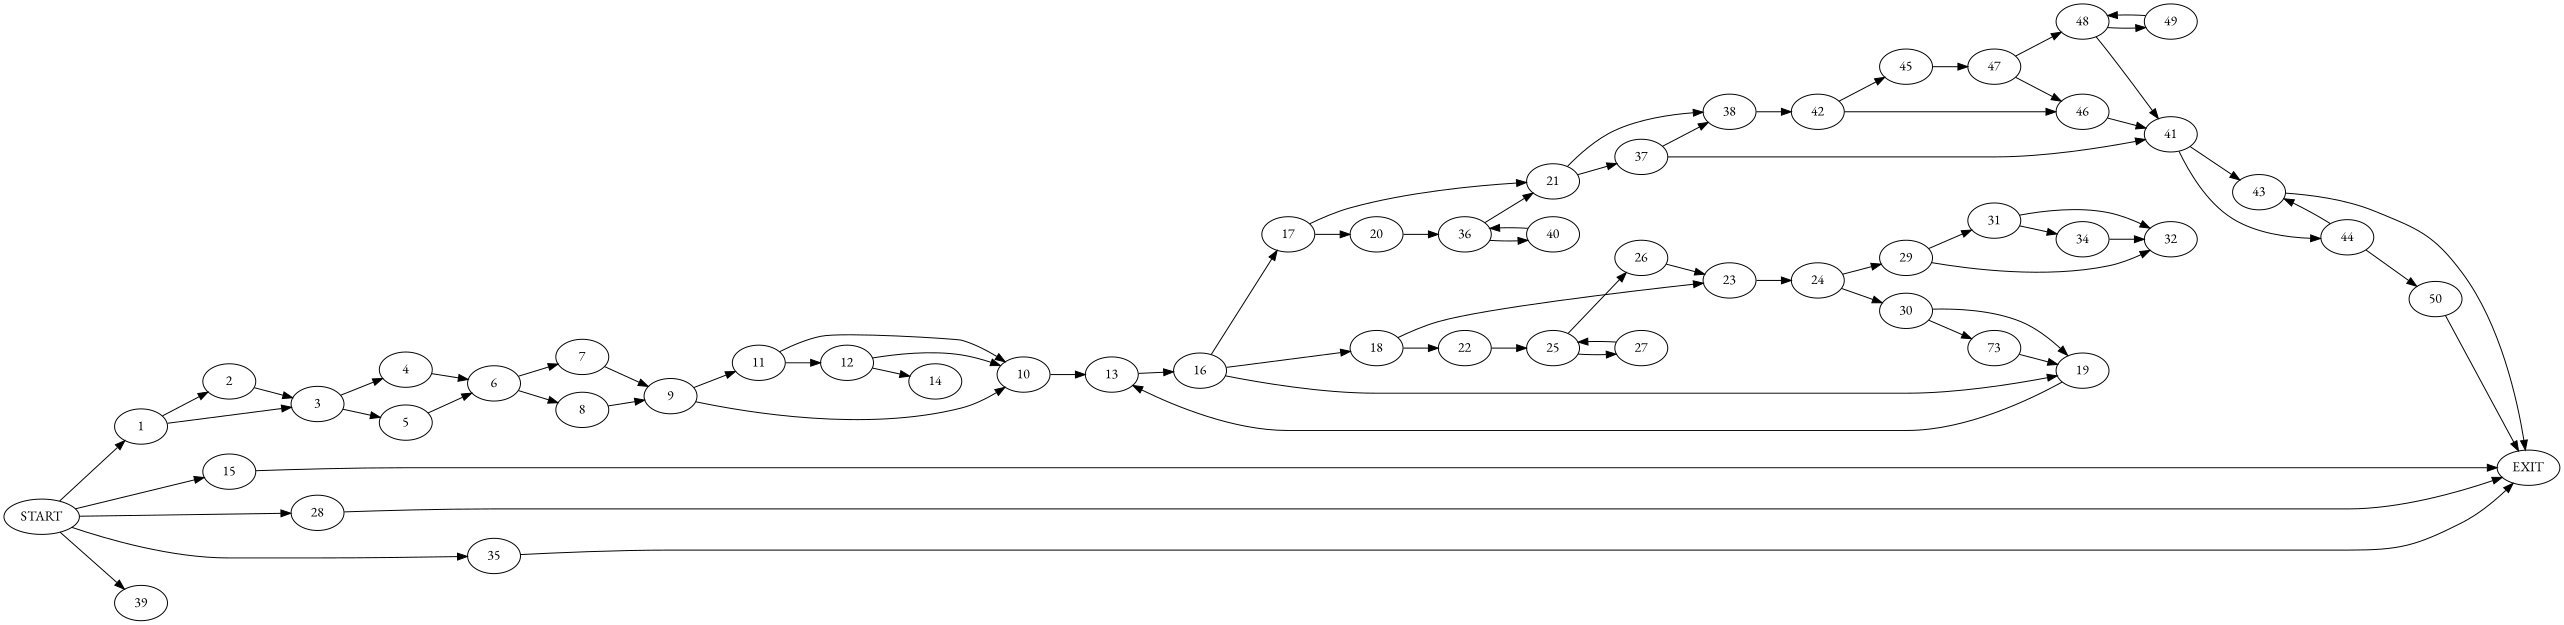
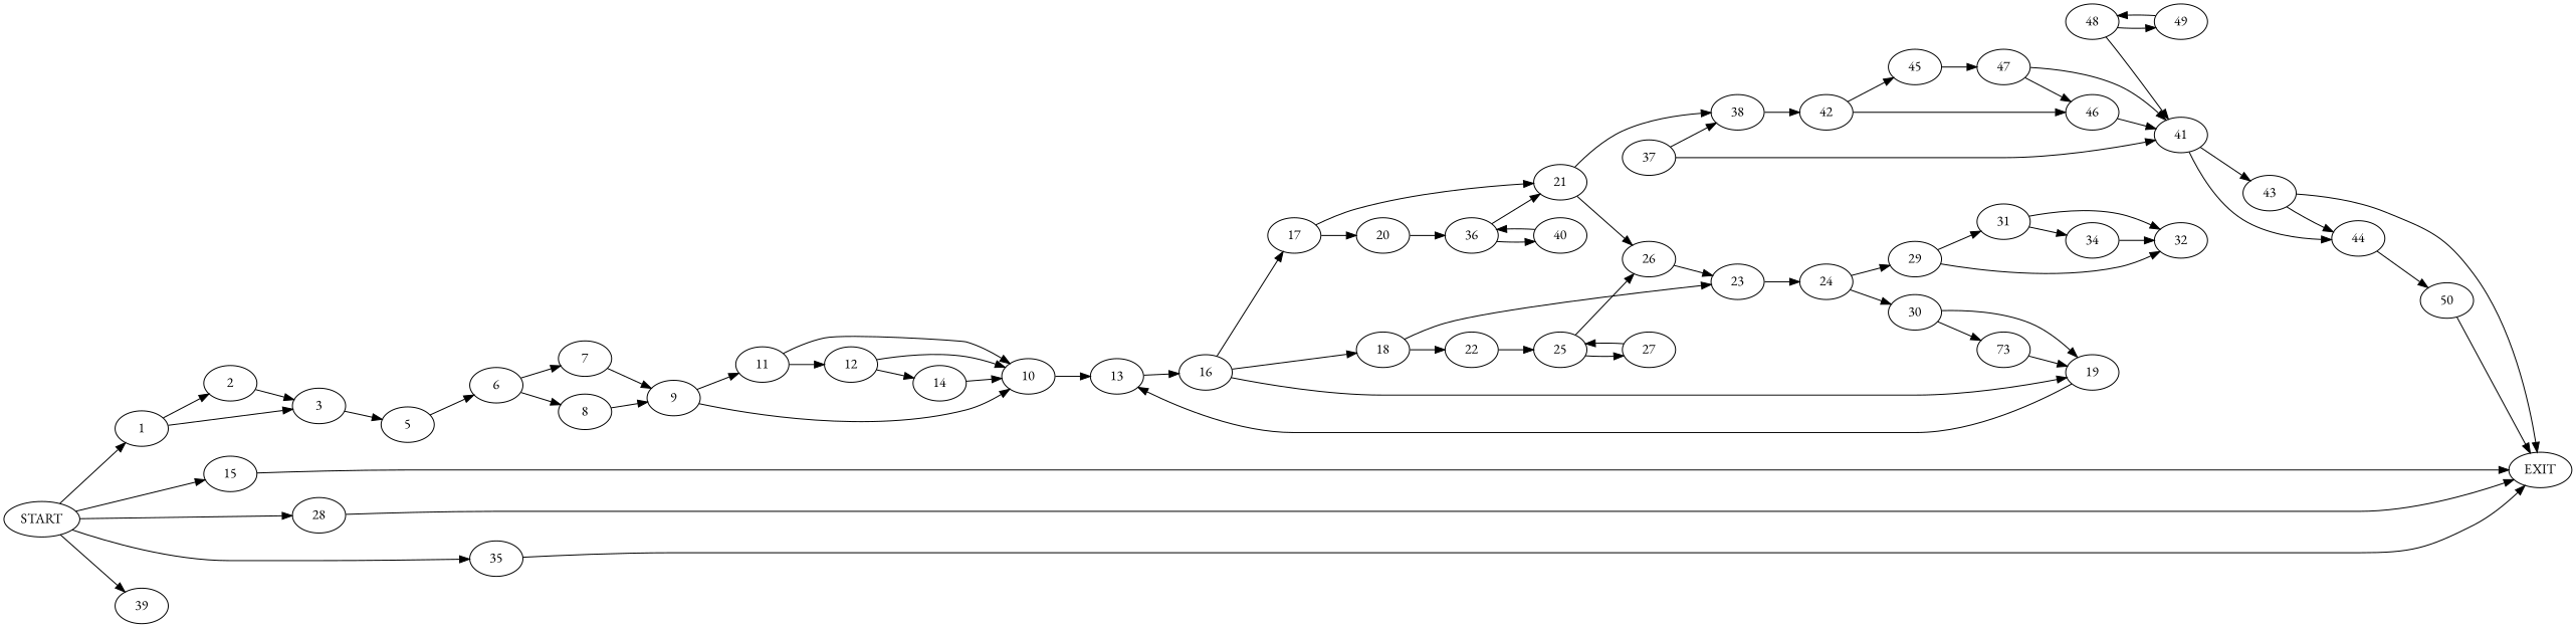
  digraph {
    fontname="EB Garamond"
    rankdir=LR
    node [fontname="EB Garamond"]
    edge [fontname="EB Garamond"]
    n1 [label=START]
    1
    15
    28
    35
    39
    2
    3
    n9 [label=EXIT]
-   4
    5
    6
    7
    8
    9
    10
    11
    13
    12
    16
    14
    17
    18
    19
    20
    21
    22
    23
    36
    37
    38
    25
    24
    40
    41
    42
    26
    27
    29
    30
    31
    32
    n43 [label=73]
    34
    43
    44
    45
    46
    50
    47
    48
    49
    n1 -> 1
    n1 -> 15
    n1 -> 28
    n1 -> 35
    n1 -> 39
    1 -> 2
    1 -> 3
    15 -> n9
    28 -> n9
    35 -> n9
    2 -> 3
-   3 -> 4
    3 -> 5
-   4 -> 6
    5 -> 6
    6 -> 7
    6 -> 8
    7 -> 9
    8 -> 9
    9 -> 10
    9 -> 11
    10 -> 13
    11 -> 10
    11 -> 12
    13 -> 16
    12 -> 10
    12 -> 14
    16 -> 17
    16 -> 18
    16 -> 19
+   14 -> 10
    17 -> 20
    17 -> 21
    18 -> 22
    18 -> 23
    19 -> 13
    20 -> 36
-   21 -> 37
+   21 -> 26
    21 -> 38
    22 -> 25
    23 -> 24
    36 -> 21
    36 -> 40
    37 -> 38
    37 -> 41
    38 -> 42
    25 -> 26
    25 -> 27
    24 -> 29
    24 -> 30
    40 -> 36
    41 -> 43
    41 -> 44
    42 -> 45
    42 -> 46
    26 -> 23
    27 -> 25
    29 -> 31
    29 -> 32
    30 -> 19
    30 -> n43
    31 -> 32
    31 -> 34
    n43 -> 19
    34 -> 32
    43 -> n9
-   44 -> 43
+   43 -> 44
    44 -> 50
    45 -> 47
    46 -> 41
    50 -> n9
    47 -> 46
-   47 -> 48
+   47 -> 41
    48 -> 41
    48 -> 49
    49 -> 48
  }
